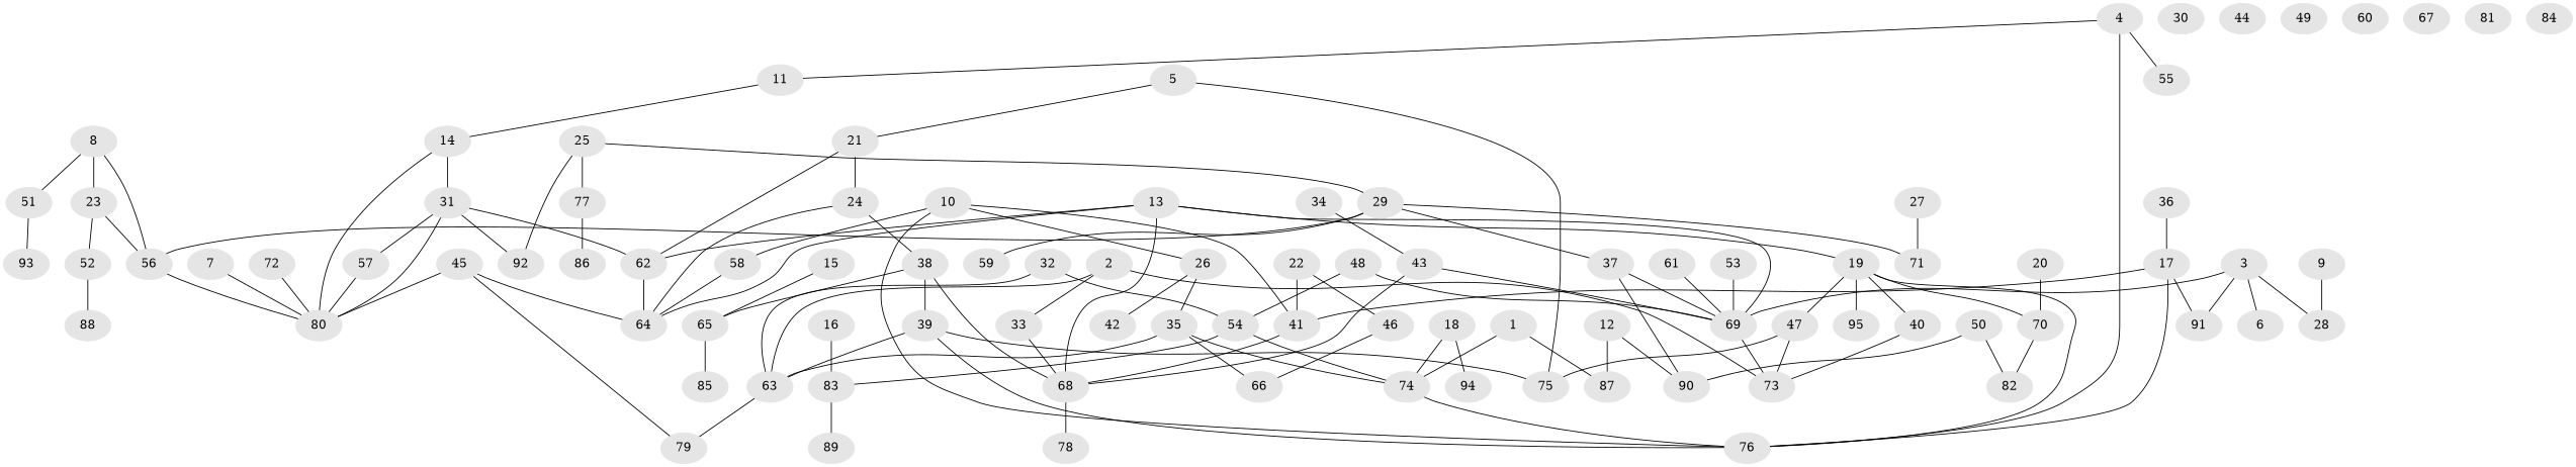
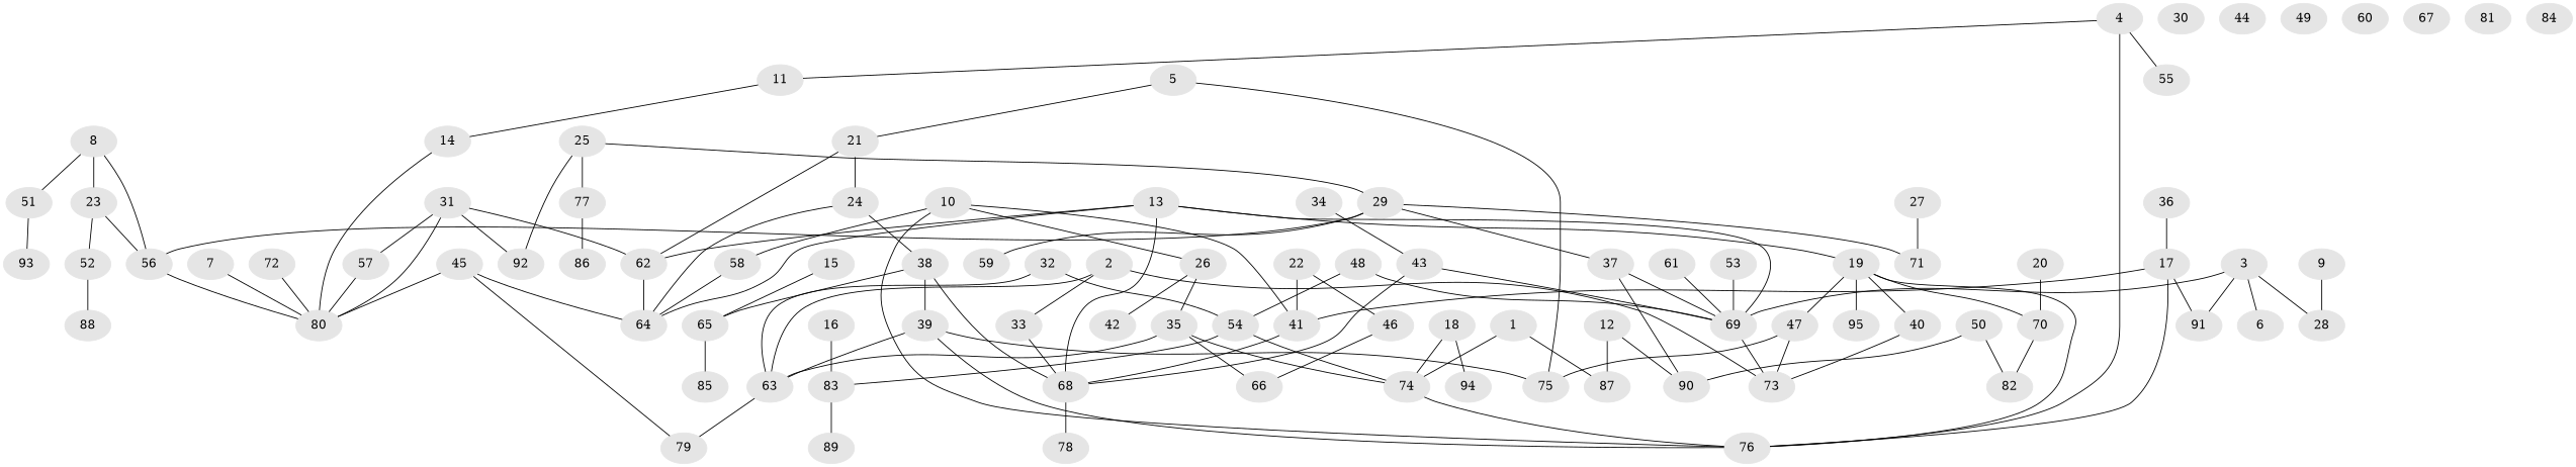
  graph {
    node [color=gray90 style=filled]
    1
    74
    87
    76
    2
    33
    63
    73
    68
    79
    3
    6
    28
    69
    91
    4
    11
    55
    14
    5
    21
    75
    62
    24
    7
    80
    8
    23
    51
    56
    52
    93
    9
    10
    26
    41
    58
    35
    42
    64
    31
    12
    90
    13
    19
    40
    47
    70
    95
    78
    92
    57
    15
    65
    85
    16
    83
    89
    17
    18
    94
    82
    20
    38
    22
    46
    66
    88
    39
    25
    29
    77
    71
    37
    59
    86
    27
    30
    32
    54
    34
    43
    36
    44
    45
    48
    49
    50
    53
    60
    61
    67
    72
    81
    84
    1 -- 74
    1 -- 87
    74 -- 76
    2 -- 33
    2 -- 63
    2 -- 73
    33 -- 68
    63 -- 79
    68 -- 78
    3 -- 6
    3 -- 28
    3 -- 69
    3 -- 91
    69 -- 73
    4 -- 76
    4 -- 11
    4 -- 55
    11 -- 14
    14 -- 80
-   14 -- 31
    5 -- 21
    5 -- 75
    21 -- 62
    21 -- 24
    62 -- 64
    24 -- 64
    24 -- 38
    7 -- 80
    8 -- 23
    8 -- 51
    8 -- 56
    23 -- 56
    23 -- 52
    51 -- 93
    56 -- 80
    52 -- 88
    9 -- 28
    10 -- 76
    10 -- 26
    10 -- 41
    10 -- 58
    26 -- 35
    26 -- 42
    41 -- 68
    58 -- 64
    35 -- 74
    35 -- 63
    35 -- 66
    31 -- 62
    31 -- 80
    31 -- 92
    31 -- 57
    12 -- 87
    12 -- 90
    13 -- 68
    13 -- 69
    13 -- 62
    13 -- 64
    13 -- 19
    19 -- 76
    19 -- 40
    19 -- 47
    19 -- 70
    19 -- 95
    40 -- 73
    47 -- 73
    47 -- 75
    70 -- 82
    57 -- 80
    15 -- 65
    65 -- 85
    16 -- 83
    83 -- 89
    17 -- 76
    17 -- 91
    17 -- 41
    18 -- 74
    18 -- 94
    20 -- 70
    38 -- 68
    38 -- 65
    38 -- 39
    22 -- 41
    22 -- 46
    46 -- 66
    39 -- 76
    39 -- 63
    39 -- 75
    25 -- 92
    25 -- 29
    25 -- 77
    29 -- 56
    29 -- 71
    29 -- 37
    29 -- 59
    77 -- 86
    37 -- 69
    37 -- 90
    27 -- 71
    32 -- 63
    32 -- 54
    54 -- 74
    54 -- 83
    34 -- 43
    43 -- 68
    43 -- 69
    36 -- 17
    45 -- 79
    45 -- 80
    45 -- 64
    48 -- 69
    48 -- 54
    50 -- 90
    50 -- 82
    53 -- 69
    61 -- 69
    72 -- 80
  }
